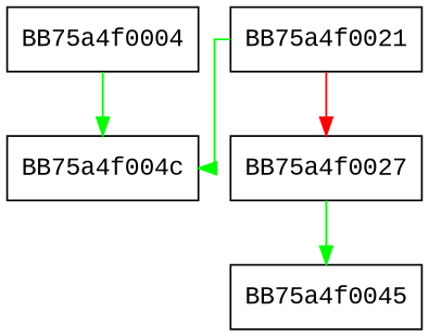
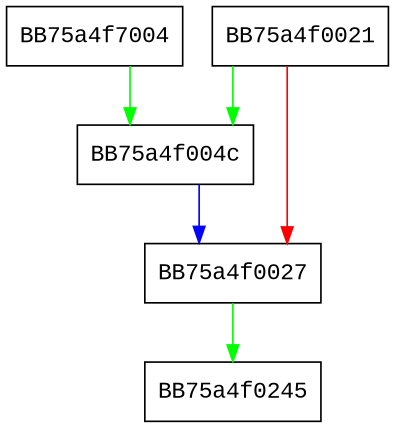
  digraph {
    fontname="Liberation Mono"
    splines=ortho
    node [fontname="Liberation Mono" shape=box]
    edge [color=green fontname="Liberation Mono"]
-   BB75a4f0004
+   BB75a4f0004 [label=BB75a4f7004]
    BB75a4f004c
    BB75a4f0027
    BB75a4f0021
-   BB75a4f0045
+   BB75a4f0045 [label=BB75a4f0245]
    BB75a4f0004 -> BB75a4f004c
+   BB75a4f004c -> BB75a4f0027 [color=blue]
    BB75a4f0027 -> BB75a4f0045
    BB75a4f0021 -> BB75a4f004c
    BB75a4f0021 -> BB75a4f0027 [color=red]
  }
